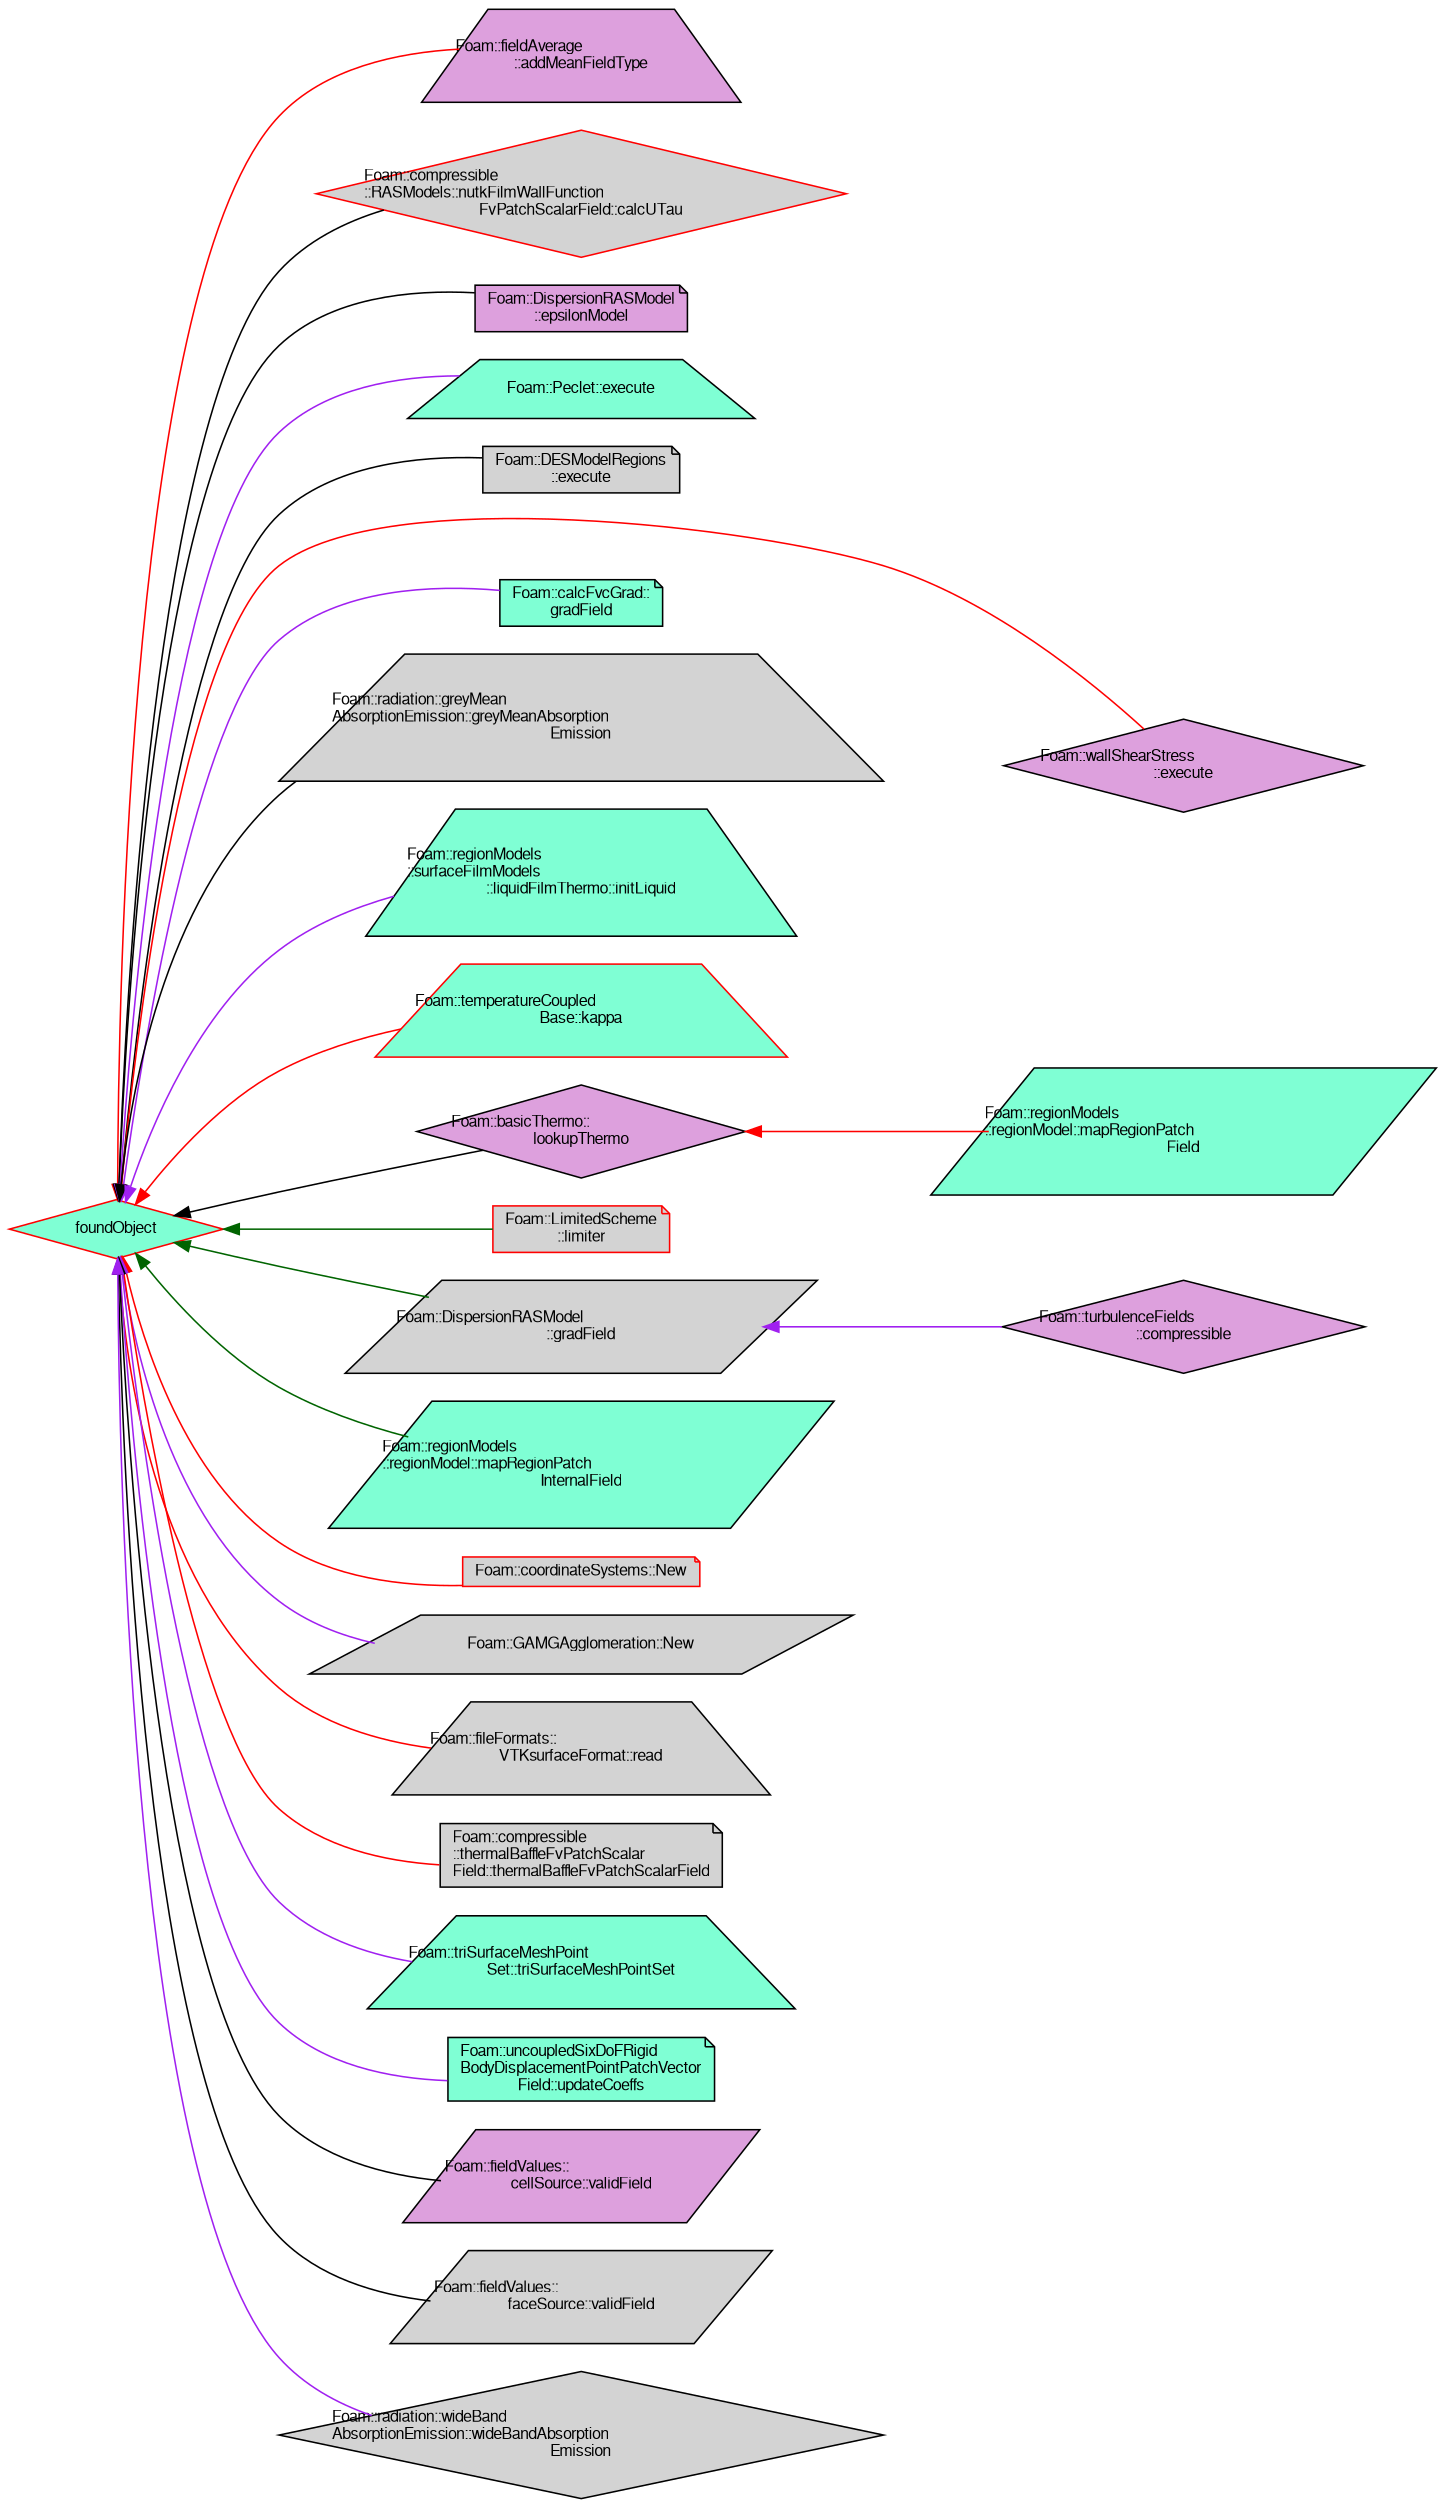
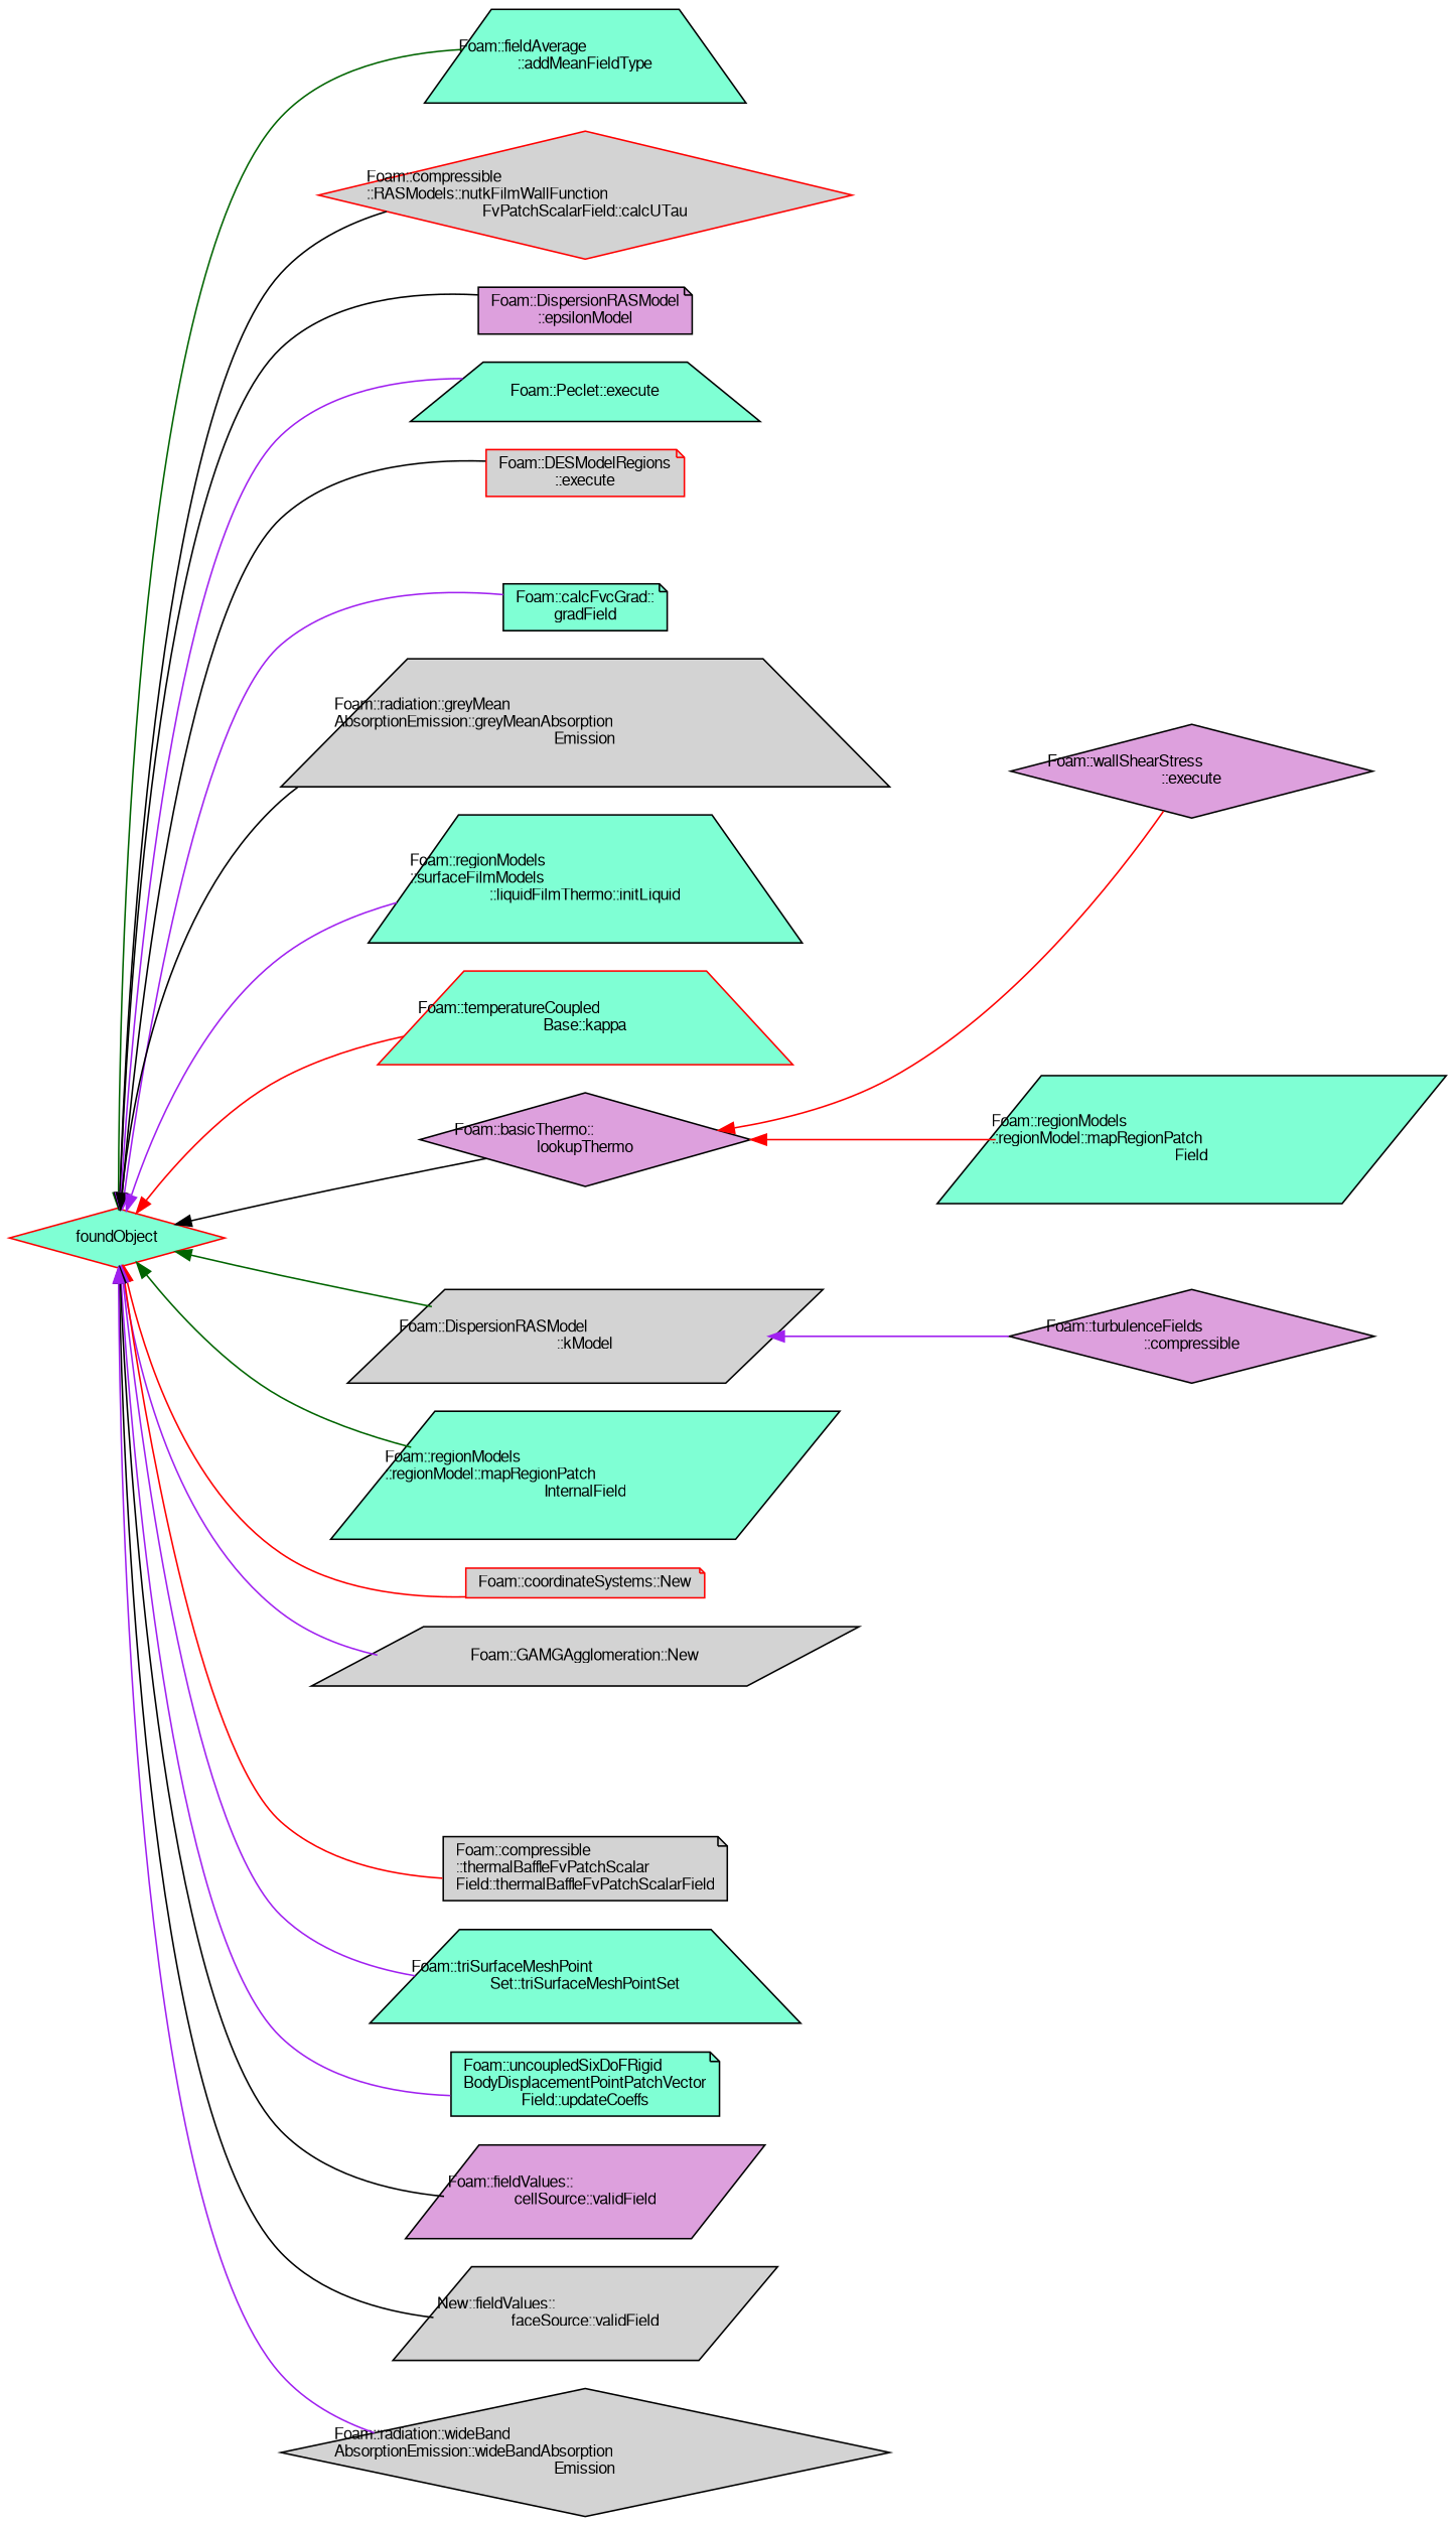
  digraph {
    rankdir=LR
    node [color=black fillcolor=lightgrey fontname=FreeSans fontsize=10 shape=trapezium style=filled]
    edge [color=purple dir=back fontname=FreeSans fontsize=10 labelfontname=FreeSans labelfontsize=10 style=solid]
    n1 [color=red fillcolor=aquamarine fontcolor=black height=0.2 label=foundObject shape=diamond width=0.4]
-   n2 [fillcolor=plum height=0.2 label="Foam::fieldAverage\l::addMeanFieldType" width=0.4]
+   n2 [fillcolor=aquamarine height=0.2 label="Foam::fieldAverage\l::addMeanFieldType" width=0.4]
    n3 [color=red height=0.2 label="Foam::compressible\l::RASModels::nutkFilmWallFunction\lFvPatchScalarField::calcUTau" shape=diamond width=0.4]
    n4 [fillcolor=plum height=0.2 label="Foam::DispersionRASModel\l::epsilonModel" shape=note width=0.4]
    n5 [fillcolor=aquamarine height=0.2 label="Foam::Peclet::execute" width=0.4]
-   n6 [height=0.2 label="Foam::DESModelRegions\l::execute" shape=note width=0.4]
+   n6 [color=red height=0.2 label="Foam::DESModelRegions\l::execute" shape=note width=0.4]
    n7 [fillcolor=plum height=0.2 label="Foam::wallShearStress\l::execute" shape=diamond width=0.4]
    n8 [fillcolor=aquamarine height=0.2 label="Foam::calcFvcGrad::\lgradField" shape=note width=0.4]
    n9 [height=0.2 label="Foam::radiation::greyMean\lAbsorptionEmission::greyMeanAbsorption\lEmission" width=0.4]
    n10 [fillcolor=aquamarine height=0.2 label="Foam::regionModels\l::surfaceFilmModels\l::liquidFilmThermo::initLiquid" width=0.4]
    n11 [color=red fillcolor=aquamarine height=0.2 label="Foam::temperatureCoupled\lBase::kappa" width=0.4]
-   n12 [height=0.2 label="Foam::DispersionRASModel\l::gradField" shape=parallelogram width=0.4]
-   n13 [color=red height=0.2 label="Foam::LimitedScheme\l::limiter" shape=note width=0.4]
+   n12 [height=0.2 label="Foam::DispersionRASModel\l::kModel" shape=parallelogram width=0.4]
    n14 [fillcolor=plum height=0.2 label="Foam::basicThermo::\llookupThermo" shape=diamond width=0.4]
    n15 [fillcolor=aquamarine height=0.2 label="Foam::regionModels\l::regionModel::mapRegionPatch\lInternalField" shape=parallelogram width=0.4]
    n16 [color=red height=0.2 label="Foam::coordinateSystems::New" shape=note width=0.4]
    n17 [height=0.2 label="Foam::GAMGAgglomeration::New" shape=parallelogram width=0.4]
-   n18 [height=0.2 label="Foam::fileFormats::\lVTKsurfaceFormat::read" width=0.4]
    n19 [height=0.2 label="Foam::compressible\l::thermalBaffleFvPatchScalar\lField::thermalBaffleFvPatchScalarField" shape=note width=0.4]
    n20 [fillcolor=aquamarine height=0.2 label="Foam::triSurfaceMeshPoint\lSet::triSurfaceMeshPointSet" width=0.4]
    n21 [fillcolor=aquamarine height=0.2 label="Foam::uncoupledSixDoFRigid\lBodyDisplacementPointPatchVector\lField::updateCoeffs" shape=note width=0.4]
    n22 [fillcolor=plum height=0.2 label="Foam::fieldValues::\lcellSource::validField" shape=parallelogram width=0.4]
-   n23 [height=0.2 label="Foam::fieldValues::\lfaceSource::validField" shape=parallelogram width=0.4]
+   n23 [height=0.2 label="New::fieldValues::\lfaceSource::validField" shape=parallelogram width=0.4]
    n24 [height=0.2 label="Foam::radiation::wideBand\lAbsorptionEmission::wideBandAbsorption\lEmission" shape=diamond width=0.4]
    n25 [fillcolor=plum height=0.2 label="Foam::turbulenceFields\l::compressible" shape=diamond width=0.4]
    n26 [fillcolor=aquamarine height=0.2 label="Foam::regionModels\l::regionModel::mapRegionPatch\lField" shape=parallelogram width=0.4]
-   n1 -> n2 [color=red]
+   n1 -> n2 [color=darkgreen]
    n1 -> n3 [color=black]
    n1 -> n4 [color=black]
    n1 -> n5
    n1 -> n6 [color=black]
-   n1 -> n7 [color=red]
+   n14 -> n7 [color=red]
    n1 -> n8
    n1 -> n9 [color=black]
    n1 -> n10
    n1 -> n11 [color=red]
    n1 -> n12 [color=darkgreen]
-   n1 -> n13 [color=darkgreen]
    n1 -> n14 [color=black]
    n1 -> n15 [color=darkgreen]
    n1 -> n16 [color=red]
    n1 -> n17
-   n1 -> n18 [color=red]
    n1 -> n19 [color=red]
    n1 -> n20
    n1 -> n21
    n1 -> n22 [color=black]
    n1 -> n23 [color=black]
    n1 -> n24
    n12 -> n25
    n14 -> n26 [color=red]
  }
